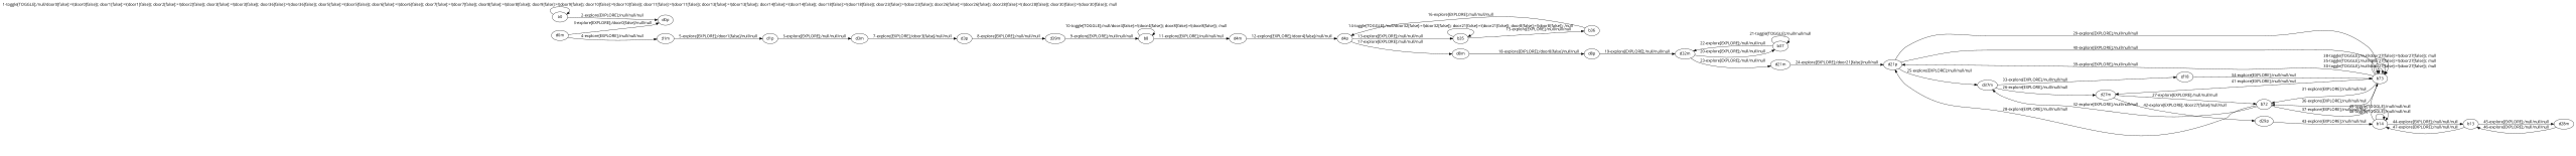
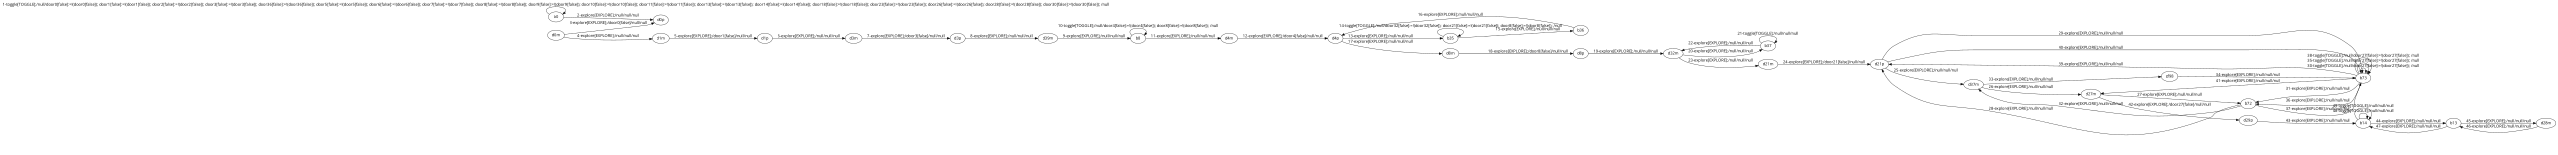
  digraph {
    fontname="Open Sans"
    rankdir=LR
    node [fontname="Open Sans"]
    edge [fontname="Open Sans"]
    b0
    d0p
    d0m
    d1m
    d1p
    d3m
    d3p
    d39m
    b8
    d4m
    d4p
    b35
    d8m
    b36
    d8p
    d32m
    b37
    d21m
    d21p
    d37m
    b73
    d27m
-   gf18
+   gf18 [label=gf98]
    b72
    n25 [label=d29p]
    b14
    b13
    d28m
    b0 -> b0 [label="1-toggle[TOGGLE];/null/door0[false]:=!(door0[false]); door1[false]:=!(door1[false]); door2[false]:=!(door2[false]); door3[false]:=!(door3[false]); door36[false]:=!(door36[false]); door5[false]:=!(door5[false]); door6[false]:=!(door6[false]); door7[false]:=!(door7[false]); door8[false]:=!(door8[false]); door9[false]:=!(door9[false]); door10[false]:=!(door10[false]); door11[false]:=!(door11[false]); door13[false]:=!(door13[false]); door14[false]:=!(door14[false]); door18[false]:=!(door18[false]); door23[false]:=!(door23[false]); door26[false]:=!(door26[false]); door28[false]:=!(door28[false]); door30[false]:=!(door30[false]); /null"]
    b0 -> d0p [label="2-explore[EXPLORE];/null/null/null"]
    d0m -> d0p [label="3-explore[EXPLORE];/door0[false]/null/null"]
    d0m -> d1m [label="4-explore[EXPLORE];/null/null/null"]
    d1m -> d1p [label="5-explore[EXPLORE];/door1[false]/null/null"]
    d1p -> d3m [label="6-explore[EXPLORE];/null/null/null"]
    d3m -> d3p [label="7-explore[EXPLORE];/door3[false]/null/null"]
    d3p -> d39m [label="8-explore[EXPLORE];/null/null/null"]
    d39m -> b8 [label="9-explore[EXPLORE];/null/null/null"]
    b8 -> b8 [label="10-toggle[TOGGLE];/null/door4[false]:=!(door4[false]); door8[false]:=!(door8[false]); /null"]
    b8 -> d4m [label="11-explore[EXPLORE];/null/null/null"]
    d4m -> d4p [label="12-explore[EXPLORE];/door4[false]/null/null"]
    d4p -> b35 [label="13-explore[EXPLORE];/null/null/null"]
    d4p -> d8m [label="17-explore[EXPLORE];/null/null/null"]
    b35 -> b35 [label="14-toggle[TOGGLE];/null/door32[false]:=!(door32[false]); door21[false]:=!(door21[false]); door8[false]:=!(door8[false]); /null"]
    b35 -> b36 [label="15-explore[EXPLORE];/null/null/null"]
    d8m -> d8p [label="18-explore[EXPLORE];/door8[false]/null/null"]
    b36 -> d4p [label="16-explore[EXPLORE];/null/null/null"]
    d8p -> d32m [label="19-explore[EXPLORE];/null/null/null"]
    d32m -> b37 [label="20-explore[EXPLORE];/null/null/null"]
    d32m -> d21m [label="23-explore[EXPLORE];/null/null/null"]
    b37 -> d32m [label="22-explore[EXPLORE];/null/null/null"]
    b37 -> b37 [label="21-toggle[TOGGLE];/null/null/null"]
    d21m -> d21p [label="24-explore[EXPLORE];/door21[false]/null/null"]
    d21p -> d37m [label="25-explore[EXPLORE];/null/null/null"]
    d21p -> b73 [label="29-explore[EXPLORE];/null/null/null"]
    d21p -> b73 [label="40-explore[EXPLORE];/null/null/null"]
    d37m -> d27m [label="26-explore[EXPLORE];/null/null/null"]
    d37m -> gf18 [label="33-explore[EXPLORE];/null/null/null"]
    b73 -> d21p [label="39-explore[EXPLORE];/null/null/null"]
    b73 -> b73 [label="30-toggle[TOGGLE];/null/door27[false]:=!(door27[false]); /null"]
    b73 -> b73 [label="35-toggle[TOGGLE];/null/door27[false]:=!(door27[false]); /null"]
    b73 -> b73 [label="38-toggle[TOGGLE];/null/door27[false]:=!(door27[false]); /null"]
    b73 -> d27m [label="41-explore[EXPLORE];/null/null/null"]
    b73 -> b72 [label="31-explore[EXPLORE];/null/null/null"]
    b73 -> b72 [label="36-explore[EXPLORE];/null/null/null"]
    d27m -> b72 [label="27-explore[EXPLORE];/null/null/null"]
    d27m -> n25 [label="42-explore[EXPLORE];/door27[false]/null/null"]
    gf18 -> b73 [label="34-explore[EXPLORE];/null/null/null"]
    b72 -> d21p [label="28-explore[EXPLORE];/null/null/null"]
    b72 -> d37m [label="32-explore[EXPLORE];/null/null/null"]
    b72 -> b73 [label="37-explore[EXPLORE];/null/null/null"]
    n25 -> b14 [label="43-explore[EXPLORE];/null/null/null"]
    b14 -> b14 [label="48-toggle[TOGGLE];/null/null/null"]
    b14 -> b14 [label="49-toggle[TOGGLE];/null/null/null"]
    b14 -> b13 [label="44-explore[EXPLORE];/null/null/null"]
    b13 -> b14 [label="47-explore[EXPLORE];/null/null/null"]
    b13 -> d28m [label="45-explore[EXPLORE];/null/null/null"]
    d28m -> b13 [label="46-explore[EXPLORE];/null/null/null"]
  }
